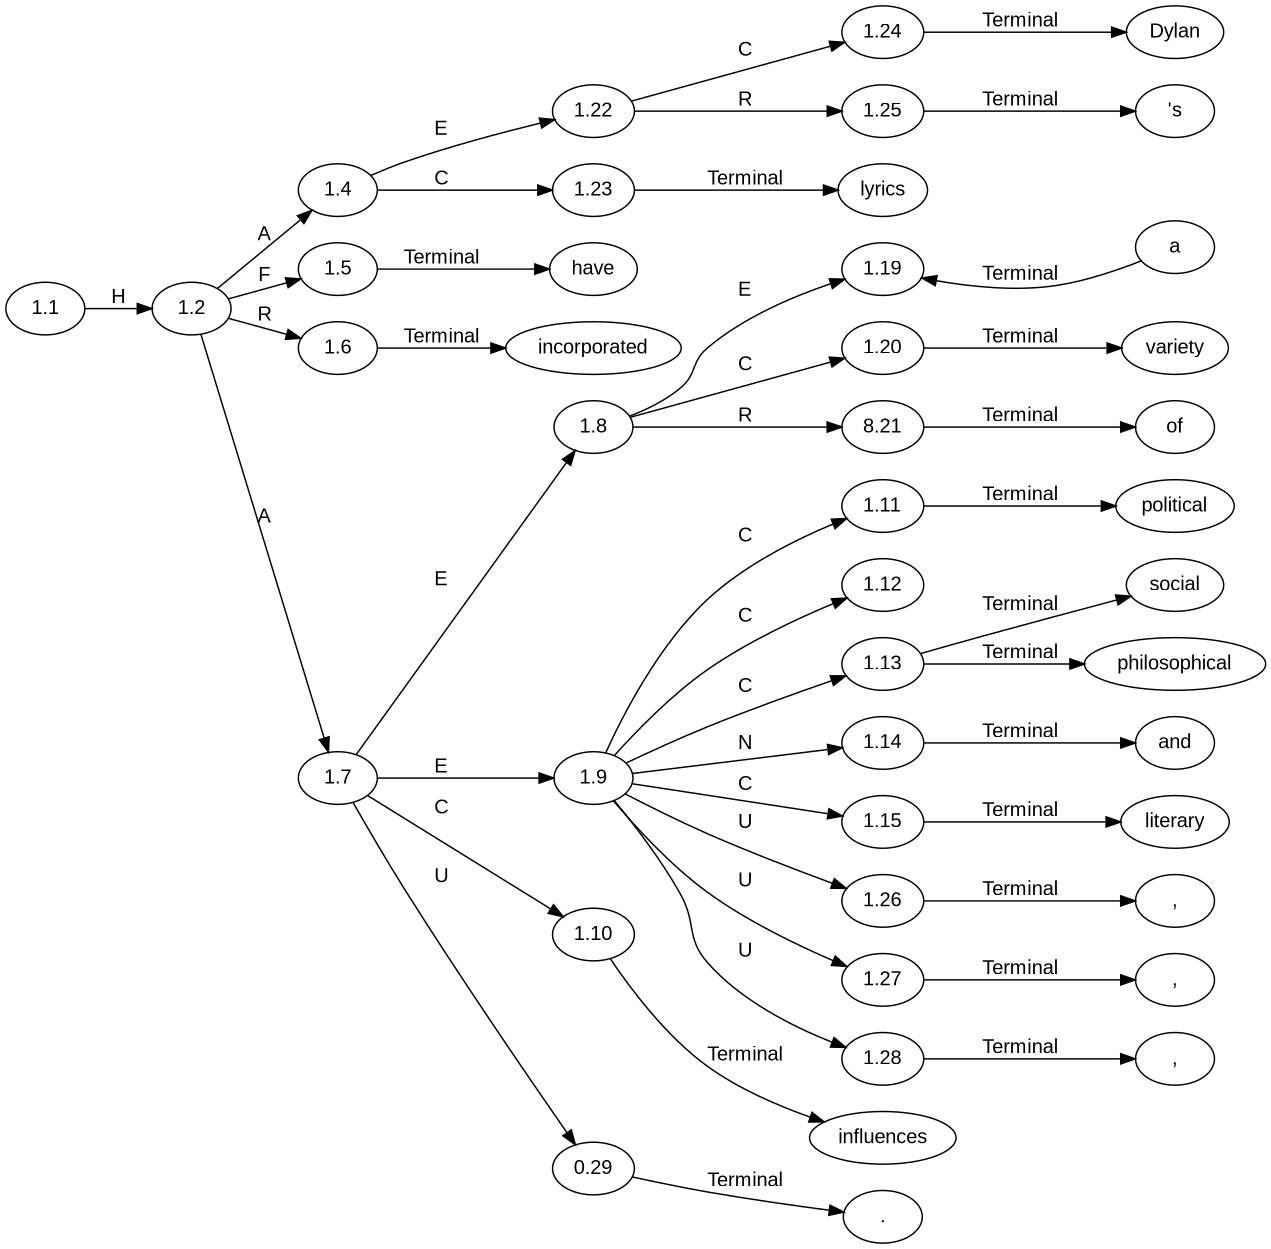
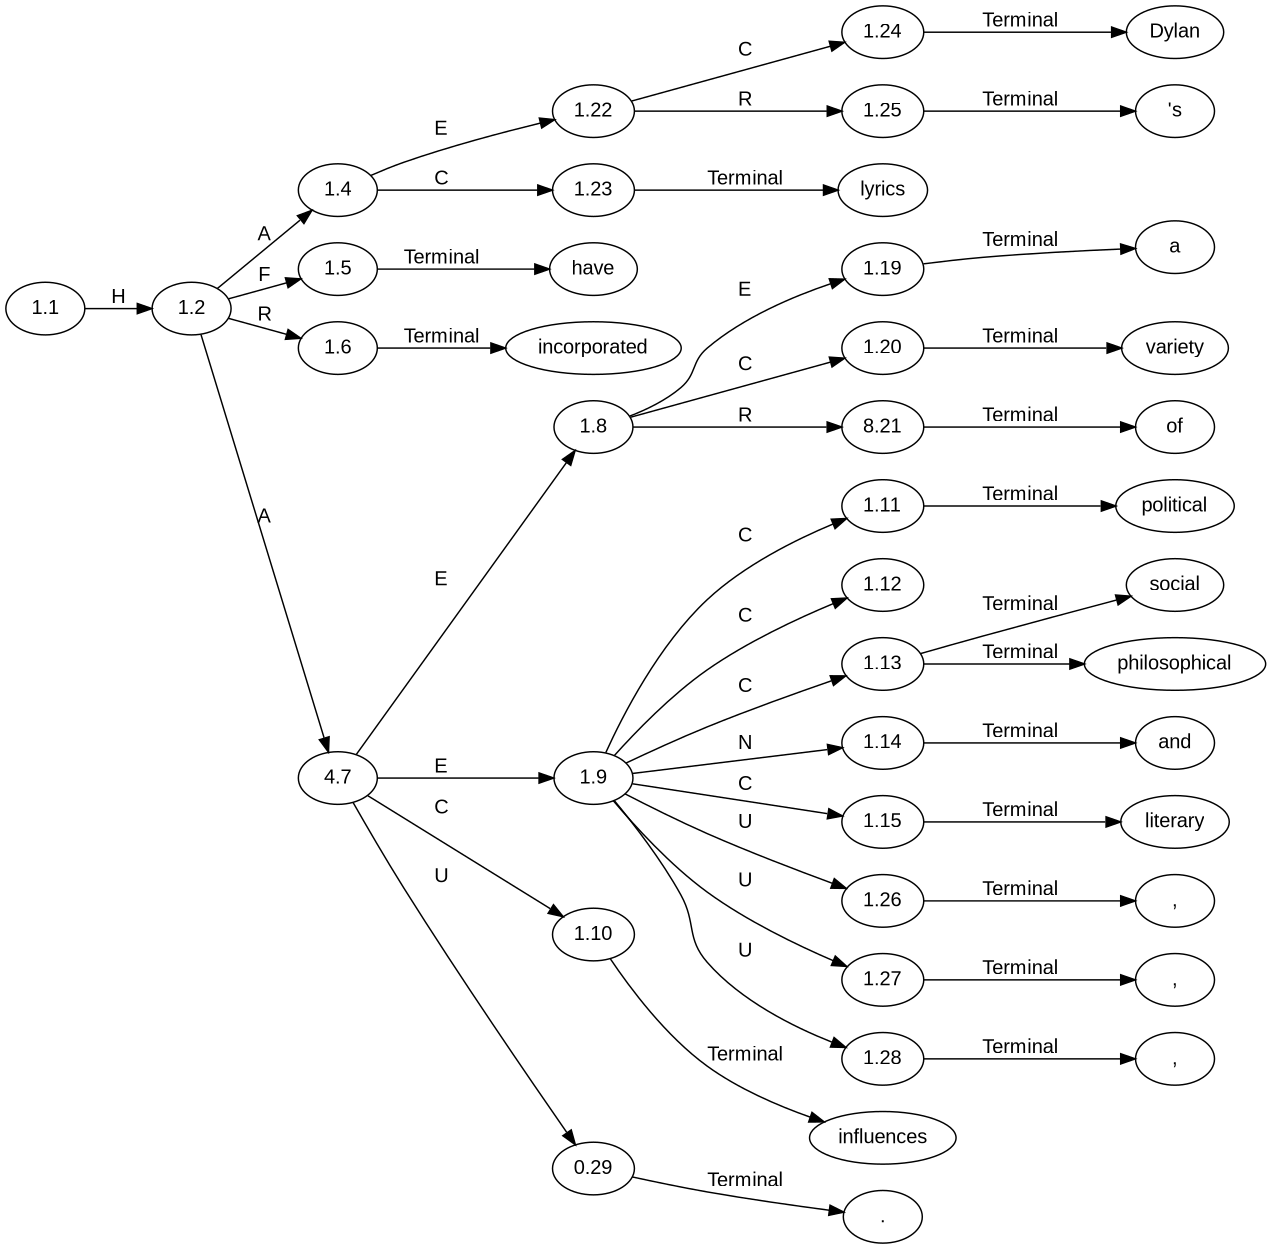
  digraph {
    fontname="Liberation Sans"
    rankdir=LR
    node [fontname="Liberation Sans" ordering=out]
    edge [fontname="Liberation Sans" ordering=out]
    n1 [label=Dylan]
    n2 [label=","]
    n3 [label=social]
    n4 [label=","]
    n5 [label=philosophical]
    n6 [label=","]
    n7 [label=and]
    n8 [label=literary]
    n9 [label=influences]
    n10 [label="."]
    n11 [label="'s"]
    n12 [label=lyrics]
    n13 [label=have]
    n14 [label=incorporated]
    n15 [label=a]
    n16 [label=variety]
    n17 [label=of]
    n18 [label=political]
    n19 [label=1.1]
    n20 [label=1.2]
    n21 [label=1.4]
    n22 [label=1.5]
    n23 [label=1.6]
-   n24 [label=1.7]
+   n24 [label=4.7]
    n25 [label=1.22]
    n26 [label=1.23]
    n27 [label=1.8]
    n28 [label=1.9]
    n29 [label=1.10]
    n30 [label=0.29]
    n31 [label=1.24]
    n32 [label=1.25]
    n33 [label=1.19]
    n34 [label=1.20]
    n35 [label=8.21]
    n36 [label=1.11]
    n37 [label=1.12]
    n38 [label=1.13]
    n39 [label=1.14]
    n40 [label=1.15]
    n41 [label=1.26]
    n42 [label=1.27]
    n43 [label=1.28]
    n19 -> n20 [label=H]
    n20 -> n21 [label=A]
    n20 -> n22 [label=F]
    n20 -> n23 [label=R]
    n20 -> n24 [label=A]
    n21 -> n25 [label=E]
    n21 -> n26 [label=C]
    n22 -> n13 [label=Terminal]
    n23 -> n14 [label=Terminal]
    n24 -> n27 [label=E]
    n24 -> n28 [label=E]
    n24 -> n29 [label=C]
    n24 -> n30 [label=U]
    n25 -> n31 [label=C]
    n25 -> n32 [label=R]
    n26 -> n12 [label=Terminal]
    n27 -> n33 [label=E]
    n27 -> n34 [label=C]
    n27 -> n35 [label=R]
    n28 -> n36 [label=C]
    n28 -> n37 [label=C]
    n28 -> n38 [label=C]
    n28 -> n39 [label=N]
    n28 -> n40 [label=C]
    n28 -> n41 [label=U]
    n28 -> n42 [label=U]
    n28 -> n43 [label=U]
    n29 -> n9 [label=Terminal]
    n30 -> n10 [label=Terminal]
    n31 -> n1 [label=Terminal]
    n32 -> n11 [label=Terminal]
-   n15 -> n33 [label=Terminal]
+   n33 -> n15 [label=Terminal]
    n34 -> n16 [label=Terminal]
    n35 -> n17 [label=Terminal]
    n36 -> n18 [label=Terminal]
    n38 -> n3 [label=Terminal]
    n38 -> n5 [label=Terminal]
    n39 -> n7 [label=Terminal]
    n40 -> n8 [label=Terminal]
    n41 -> n2 [label=Terminal]
    n42 -> n4 [label=Terminal]
    n43 -> n6 [label=Terminal]
  }
